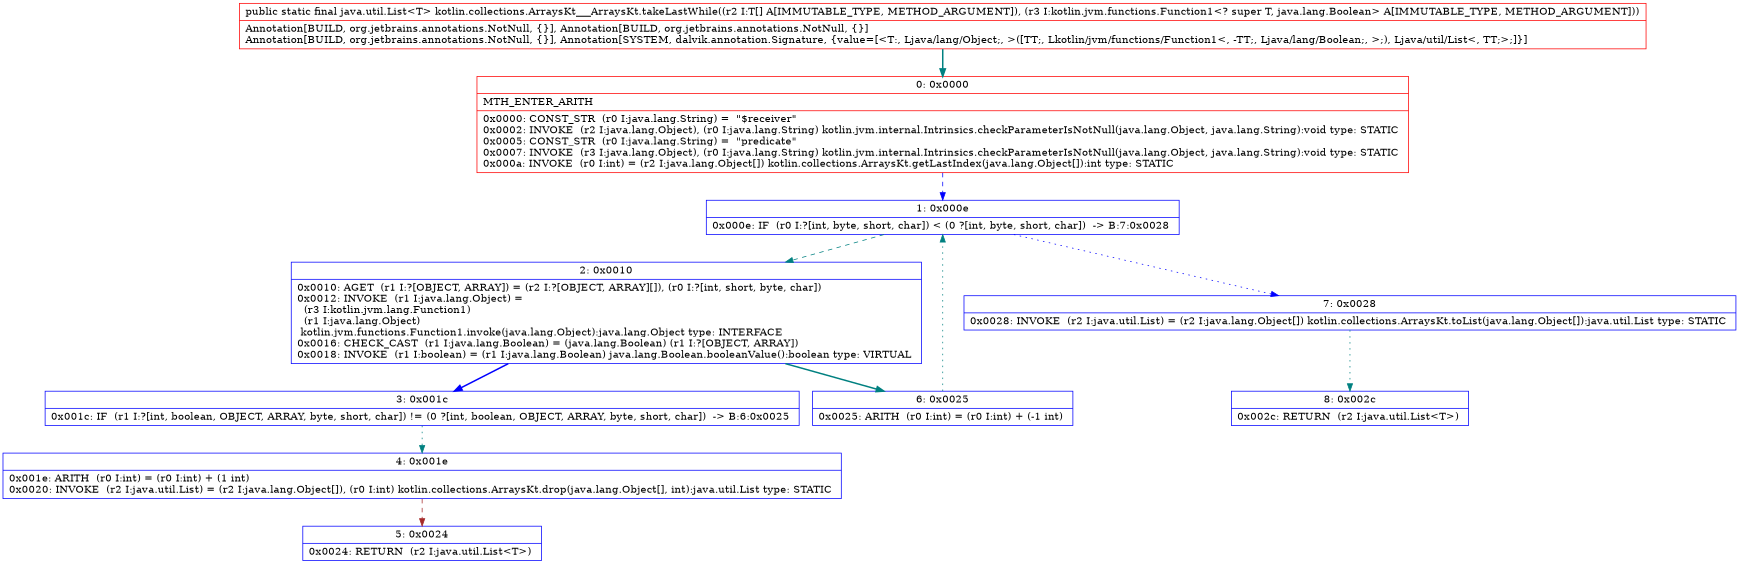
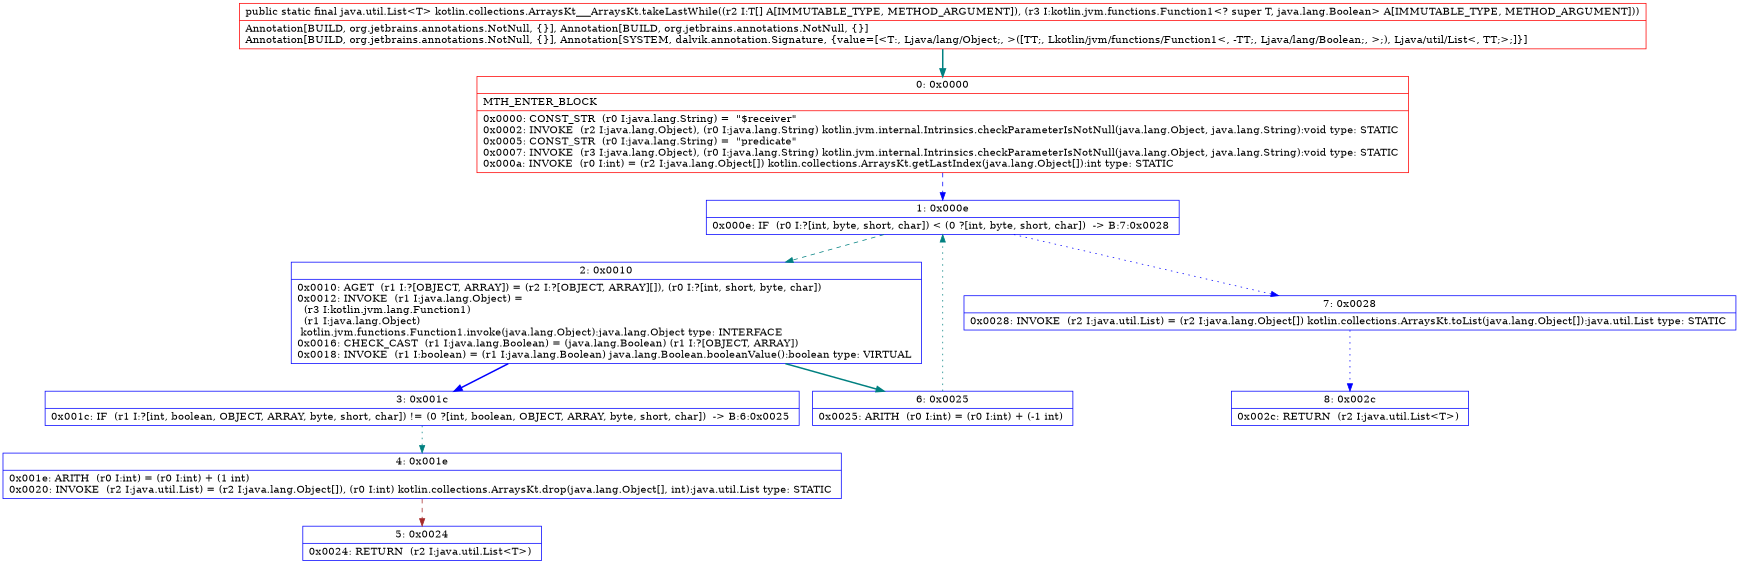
  digraph {
    node [color=blue shape=record]
    edge [color=teal style=dotted]
-   n1 [color=red label="{0\:\ 0x0000|MTH_ENTER_ARITH\l|0x0000: CONST_STR  (r0 I:java.lang.String) =  \"$receiver\" \l0x0002: INVOKE  (r2 I:java.lang.Object), (r0 I:java.lang.String) kotlin.jvm.internal.Intrinsics.checkParameterIsNotNull(java.lang.Object, java.lang.String):void type: STATIC \l0x0005: CONST_STR  (r0 I:java.lang.String) =  \"predicate\" \l0x0007: INVOKE  (r3 I:java.lang.Object), (r0 I:java.lang.String) kotlin.jvm.internal.Intrinsics.checkParameterIsNotNull(java.lang.Object, java.lang.String):void type: STATIC \l0x000a: INVOKE  (r0 I:int) = (r2 I:java.lang.Object[]) kotlin.collections.ArraysKt.getLastIndex(java.lang.Object[]):int type: STATIC \l}"]
+   n1 [color=red label="{0\:\ 0x0000|MTH_ENTER_BLOCK\l|0x0000: CONST_STR  (r0 I:java.lang.String) =  \"$receiver\" \l0x0002: INVOKE  (r2 I:java.lang.Object), (r0 I:java.lang.String) kotlin.jvm.internal.Intrinsics.checkParameterIsNotNull(java.lang.Object, java.lang.String):void type: STATIC \l0x0005: CONST_STR  (r0 I:java.lang.String) =  \"predicate\" \l0x0007: INVOKE  (r3 I:java.lang.Object), (r0 I:java.lang.String) kotlin.jvm.internal.Intrinsics.checkParameterIsNotNull(java.lang.Object, java.lang.String):void type: STATIC \l0x000a: INVOKE  (r0 I:int) = (r2 I:java.lang.Object[]) kotlin.collections.ArraysKt.getLastIndex(java.lang.Object[]):int type: STATIC \l}"]
    n2 [label="{1\:\ 0x000e|0x000e: IF  (r0 I:?[int, byte, short, char]) \< (0 ?[int, byte, short, char])  \-\> B:7:0x0028 \l}"]
    n3 [label="{2\:\ 0x0010|0x0010: AGET  (r1 I:?[OBJECT, ARRAY]) = (r2 I:?[OBJECT, ARRAY][]), (r0 I:?[int, short, byte, char]) \l0x0012: INVOKE  (r1 I:java.lang.Object) = \l  (r3 I:kotlin.jvm.lang.Function1)\l  (r1 I:java.lang.Object)\l kotlin.jvm.functions.Function1.invoke(java.lang.Object):java.lang.Object type: INTERFACE \l0x0016: CHECK_CAST  (r1 I:java.lang.Boolean) = (java.lang.Boolean) (r1 I:?[OBJECT, ARRAY]) \l0x0018: INVOKE  (r1 I:boolean) = (r1 I:java.lang.Boolean) java.lang.Boolean.booleanValue():boolean type: VIRTUAL \l}"]
    n4 [label="{7\:\ 0x0028|0x0028: INVOKE  (r2 I:java.util.List) = (r2 I:java.lang.Object[]) kotlin.collections.ArraysKt.toList(java.lang.Object[]):java.util.List type: STATIC \l}"]
    n5 [label="{3\:\ 0x001c|0x001c: IF  (r1 I:?[int, boolean, OBJECT, ARRAY, byte, short, char]) != (0 ?[int, boolean, OBJECT, ARRAY, byte, short, char])  \-\> B:6:0x0025 \l}"]
    n6 [label="{6\:\ 0x0025|0x0025: ARITH  (r0 I:int) = (r0 I:int) + (\-1 int) \l}"]
    n7 [label="{8\:\ 0x002c|0x002c: RETURN  (r2 I:java.util.List\<T\>) \l}"]
    n8 [label="{4\:\ 0x001e|0x001e: ARITH  (r0 I:int) = (r0 I:int) + (1 int) \l0x0020: INVOKE  (r2 I:java.util.List) = (r2 I:java.lang.Object[]), (r0 I:int) kotlin.collections.ArraysKt.drop(java.lang.Object[], int):java.util.List type: STATIC \l}"]
    n9 [label="{5\:\ 0x0024|0x0024: RETURN  (r2 I:java.util.List\<T\>) \l}"]
    n10 [color=red label="{public static final java.util.List\<T\> kotlin.collections.ArraysKt___ArraysKt.takeLastWhile((r2 I:T[] A[IMMUTABLE_TYPE, METHOD_ARGUMENT]), (r3 I:kotlin.jvm.functions.Function1\<? super T, java.lang.Boolean\> A[IMMUTABLE_TYPE, METHOD_ARGUMENT]))  | Annotation[BUILD, org.jetbrains.annotations.NotNull, \{\}], Annotation[BUILD, org.jetbrains.annotations.NotNull, \{\}]\lAnnotation[BUILD, org.jetbrains.annotations.NotNull, \{\}], Annotation[SYSTEM, dalvik.annotation.Signature, \{value=[\<T:, Ljava\/lang\/Object;, \>([TT;, Lkotlin\/jvm\/functions\/Function1\<, \-TT;, Ljava\/lang\/Boolean;, \>;), Ljava\/util\/List\<, TT;\>;]\}]\l}"]
    n1 -> n2 [color=blue style=dashed]
    n2 -> n3 [style=dashed]
    n2 -> n4 [color=blue]
    n3 -> n5 [color=blue style=bold]
    n3 -> n6 [style=bold]
-   n4 -> n7
+   n4 -> n7 [color=blue]
    n5 -> n8
    n6 -> n2
    n8 -> n9 [color=brown style=dashed]
    n10 -> n1 [style=bold]
  }
